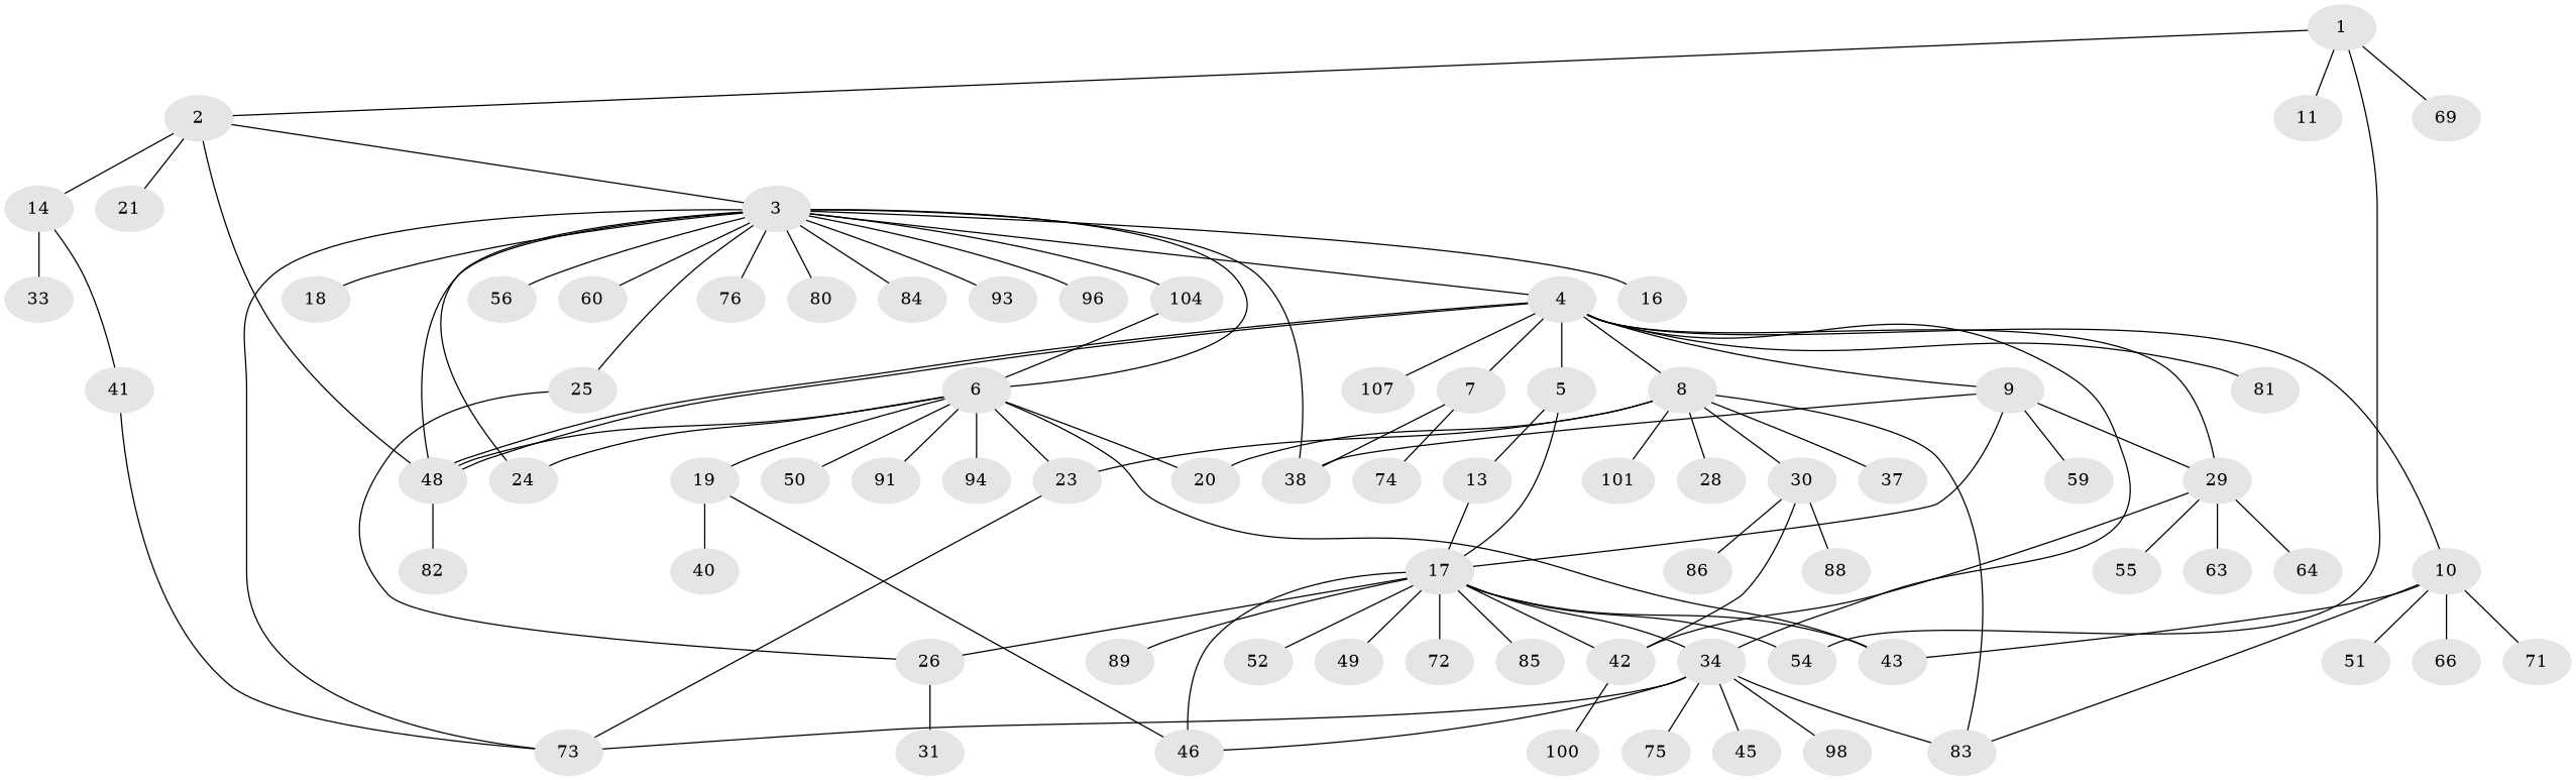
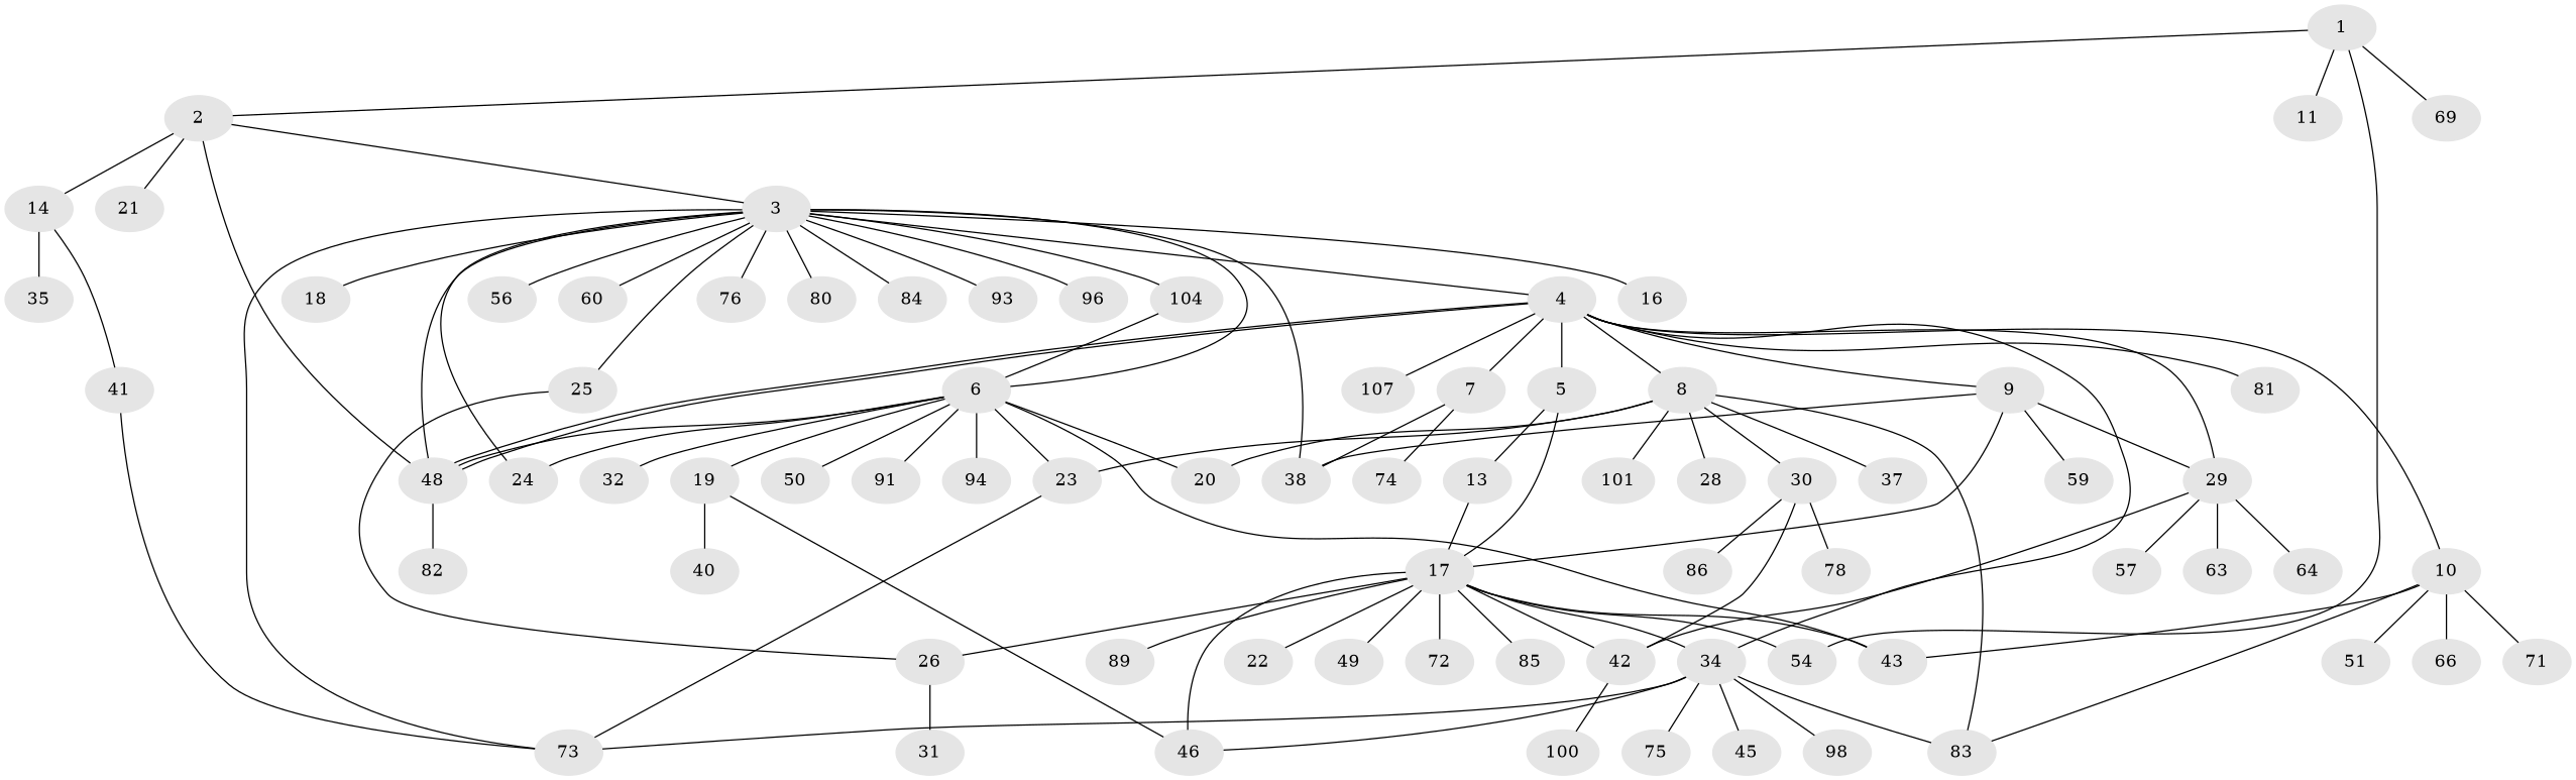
  graph {
    node [color=gray90 style=filled]
    2 [super="+15"]
    3 [super="+68"]
    14 [super="+99"]
    21 [super="+53"]
    48 [super="+105"]
    1
    11
    54
    69
    4 [super="+27"]
    6 [super="+36"]
    16
    18
    24
    25
    38 [super="+70"]
    56
    60
    73 [super="+88"]
    76
    80
    84
    93
    96
    104
-   33 [super="+44"]
+   33 [super="+44" label=35]
    41 [super="+103"]
    26 [super="+77"]
    31
    82
    5
    7
    8 [super="+47"]
    9 [super="+12"]
    10 [super="+39"]
    29 [super="+61"]
    34 [super="+57"]
    81
    n39 [label=107]
    19 [super="+95"]
    20 [super="+58"]
    23 [super="+79"]
+   32
    43 [super="+92"]
    50
    91
    94
    13 [super="+75"]
    17 [super="+67"]
    74 [super="+97"]
    28
    30 [super="+62"]
    37
    83
    101
    59
    51
    66 [super="+90"]
    71
    42 [super="+52"]
-   55
+   55 [label=57]
    63 [super="+65"]
    64 [super="+87"]
    46
    n65 [label=75]
    45
    98
-   22 [label=52]
+   22
    49
    72
    85
    89
    40
-   78 [label=88]
+   78
    86
    100
    2 -- 3
    2 -- 14
    2 -- 21
    2 -- 48
    3 -- 48 [weight=2]
    3 -- 4
    3 -- 6 [weight=2]
    3 -- 16
    3 -- 18
    3 -- 24
    3 -- 25
    3 -- 38
    3 -- 56
    3 -- 60
    3 -- 73
    3 -- 76
    3 -- 80
    3 -- 84
    3 -- 93
    3 -- 96
    3 -- 104
    14 -- 33
    14 -- 41
    48 -- 82
    1 -- 2
    1 -- 11
    1 -- 54
    1 -- 69
    4 -- 48
    4 -- 48
    4 -- 5
    4 -- 7
    4 -- 8
    4 -- 9
    4 -- 10
    4 -- 29
    4 -- 34
    4 -- 81
    4 -- n39
    6 -- 48
    6 -- 24
    6 -- 19
    6 -- 20
    6 -- 23
+   6 -- 32
    6 -- 43
    6 -- 50
    6 -- 91
    6 -- 94
    25 -- 26
    104 -- 6
    41 -- 73
    26 -- 31
    5 -- 13
    5 -- 17
    7 -- 38
    7 -- 74
    8 -- 20
    8 -- 23
    8 -- 28
    8 -- 30
    8 -- 37
    8 -- 83
    8 -- 101
    9 -- 38
    9 -- 29
    9 -- 17
    9 -- 59
    10 -- 43
    10 -- 83
    10 -- 51
    10 -- 66
    10 -- 71
    29 -- 42
    29 -- 55
    29 -- 63
    29 -- 64
    34 -- 73
    34 -- 83
    34 -- 46
    34 -- n65
    34 -- 45
    34 -- 98
    19 -- 46
    19 -- 40
    23 -- 73
    13 -- 17
    17 -- 54
    17 -- 26
    17 -- 34
    17 -- 43
    17 -- 42
    17 -- 46
    17 -- 22
    17 -- 49
    17 -- 72
    17 -- 85
    17 -- 89
    30 -- 42
    30 -- 78
    30 -- 86
    42 -- 100
  }
